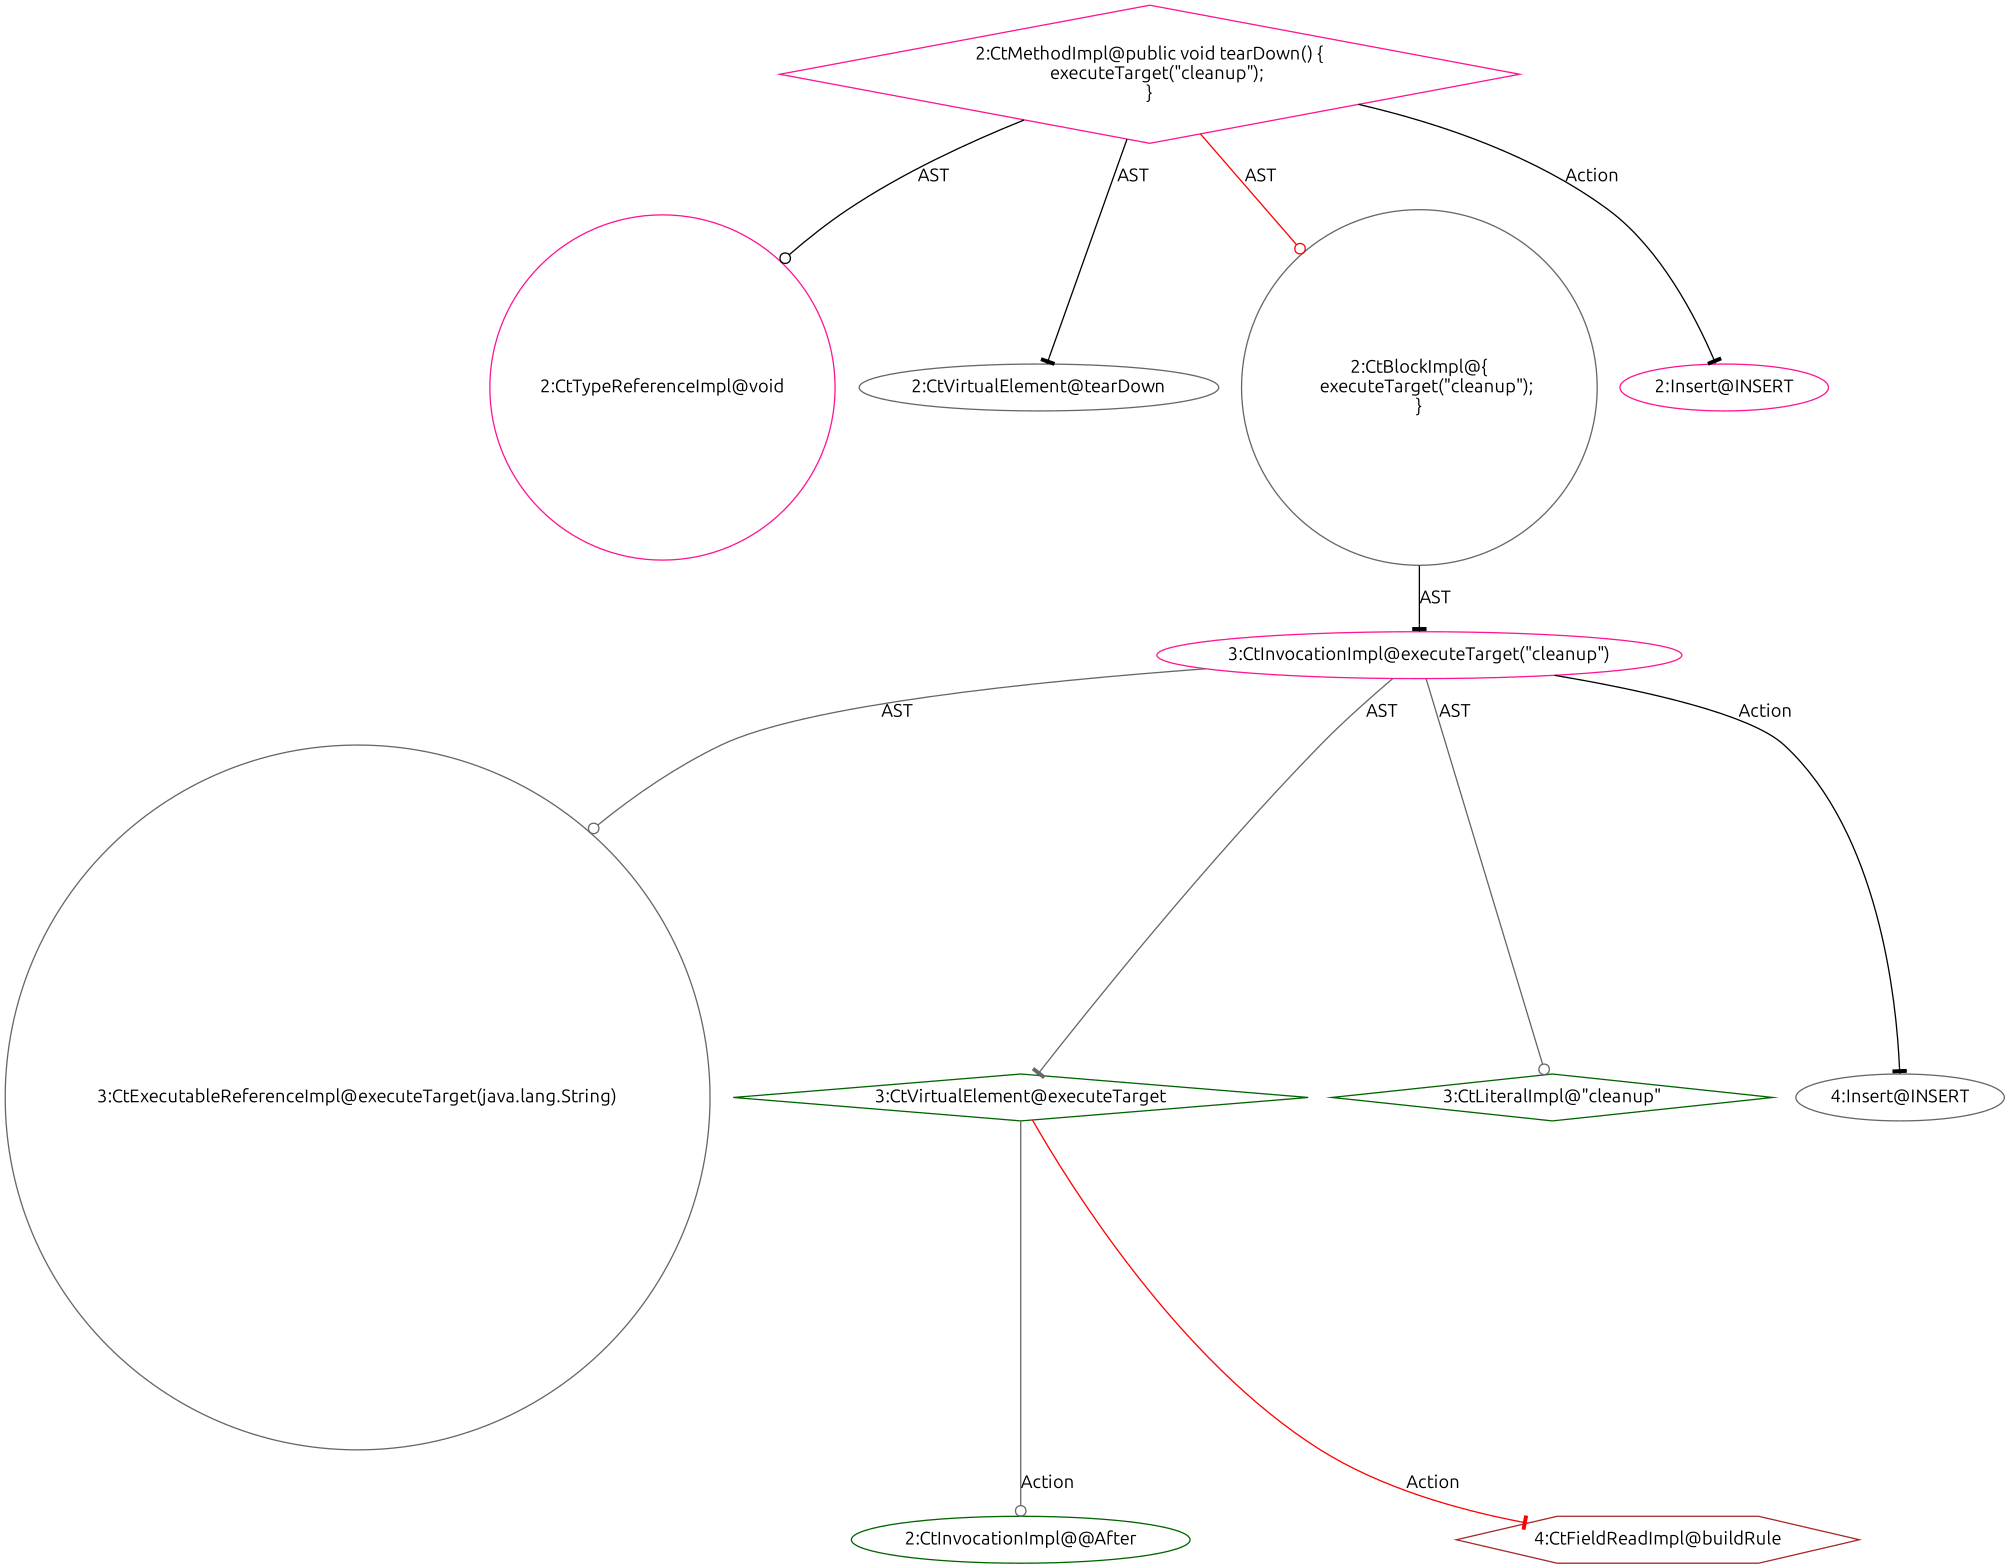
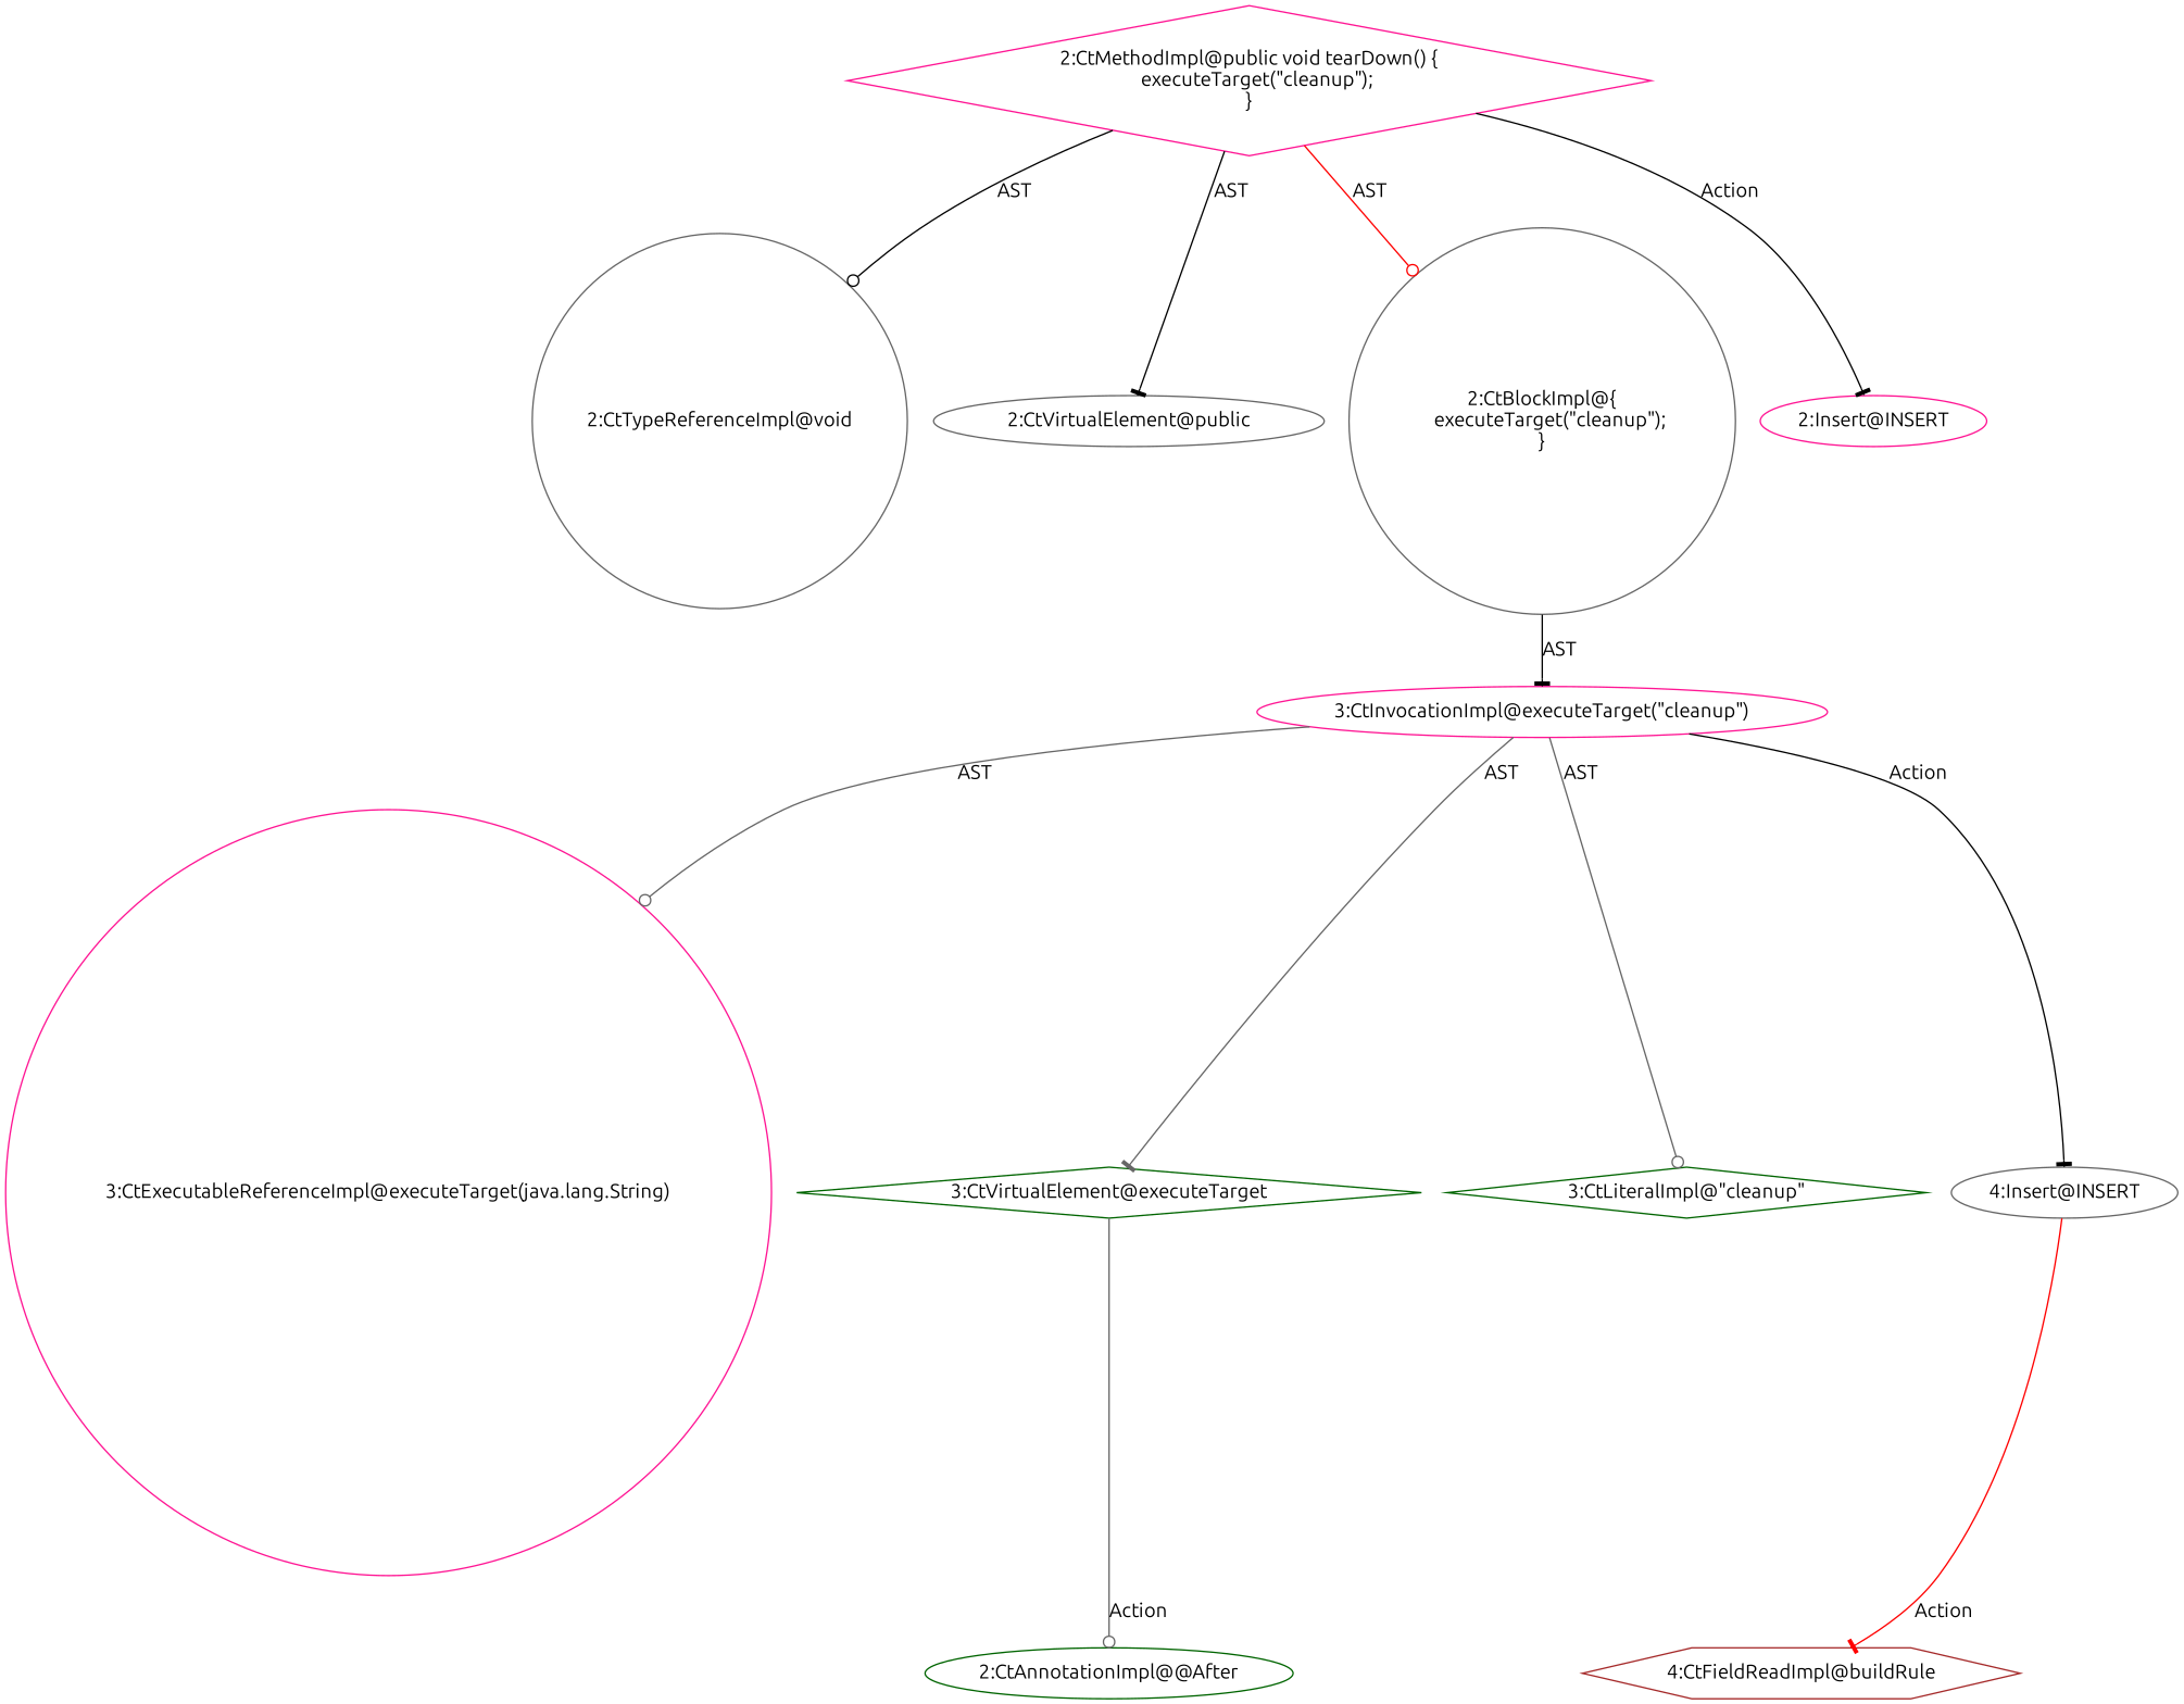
  digraph {
    fontname=Ubuntu
    node [color=deeppink fontname=Ubuntu shape=ellipse]
    edge [arrowhead=tee color=black fontname=Ubuntu]
-   n1 [label="2:CtTypeReferenceImpl@void" shape=circle]
-   n2 [color=gray40 label="2:CtVirtualElement@tearDown"]
-   n3 [color=gray40 label="3:CtExecutableReferenceImpl@executeTarget(java.lang.String)" shape=circle]
+   n1 [color=gray40 label="2:CtTypeReferenceImpl@void" shape=circle]
+   n2 [color=gray40 label="2:CtVirtualElement@public"]
+   n3 [label="3:CtExecutableReferenceImpl@executeTarget(java.lang.String)" shape=circle]
    n4 [color=darkgreen label="3:CtVirtualElement@executeTarget" shape=diamond]
-   n5 [color=darkgreen label="2:CtInvocationImpl@@After"]
+   n5 [color=darkgreen label="2:CtAnnotationImpl@@After"]
    n6 [color=darkgreen label="3:CtLiteralImpl@\"cleanup\"" shape=diamond]
    n7 [label="3:CtInvocationImpl@executeTarget(\"cleanup\")"]
    n8 [color=gray40 label="4:Insert@INSERT"]
    n9 [color=brown label="4:CtFieldReadImpl@buildRule" shape=hexagon]
    n10 [color=gray40 label="2:CtBlockImpl@\{\n    executeTarget(\"cleanup\");\n\}" shape=circle]
    n11 [label="2:CtMethodImpl@public void tearDown() \{\n    executeTarget(\"cleanup\");\n\}" shape=diamond]
    n12 [label="2:Insert@INSERT"]
    n4 -> n5 [arrowhead=odot color=gray40 label=Action]
    n7 -> n3 [arrowhead=odot color=gray40 label=AST]
    n7 -> n4 [color=gray40 label=AST]
    n7 -> n6 [arrowhead=odot color=gray40 label=AST]
    n7 -> n8 [label=Action]
-   n4 -> n9 [color=red label=Action]
+   n8 -> n9 [color=red label=Action]
    n10 -> n7 [label=AST]
    n11 -> n1 [arrowhead=odot label=AST]
    n11 -> n2 [label=AST]
    n11 -> n10 [arrowhead=odot color=red label=AST]
    n11 -> n12 [label=Action]
  }
